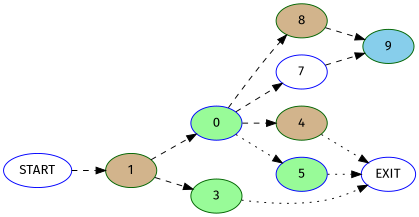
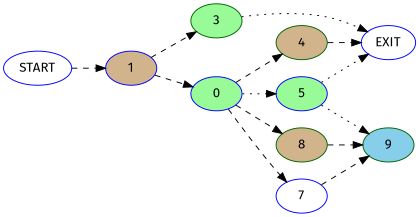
  digraph {
    fontname="Fira Sans"
    rankdir=LR
    node [color=blue fillcolor=white fontname="Fira Sans" style=filled]
    edge [fontname="Fira Sans" style=dashed]
    n1 [label=START]
-   1 [color=darkgreen fillcolor=tan]
+   1 [fillcolor=tan]
    n3 [fillcolor=palegreen label=0]
    3 [color=darkgreen fillcolor=palegreen]
    n5 [label=EXIT]
    4 [color=darkgreen fillcolor=tan]
    5 [fillcolor=palegreen]
    7
    8 [color=darkgreen fillcolor=tan]
    9 [color=darkgreen fillcolor=skyblue]
    n1 -> 1
    1 -> n3
    1 -> 3
    n3 -> 4
    n3 -> 5 [style=dotted]
    n3 -> 7
    n3 -> 8
    3 -> n5 [style=dotted]
-   4 -> n5 [style=dotted]
+   4 -> n5
    5 -> n5 [style=dotted]
+   5 -> 9 [style=dotted]
    7 -> 9
    8 -> 9
  }
